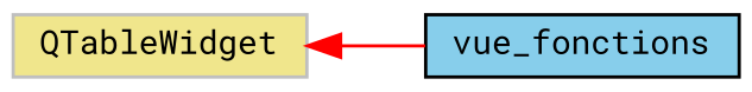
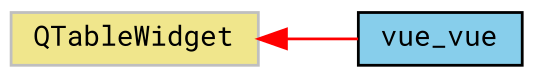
  digraph {
    rankdir=LR
    fontname="Roboto Mono"
    node [fontname="Roboto Mono" fontsize=10 shape=record style=filled]
    n1 [color=grey75 fillcolor=khaki height=0.2 label=QTableWidget width=0.4]
-   n2 [color=black fillcolor=skyblue height=0.2 label=vue_fonctions width=0.4]
+   n2 [color=black fillcolor=skyblue height=0.2 label=vue_vue width=0.4]
    n1 -> n2 [color=red dir=back fontname="Roboto Mono" fontsize=10 labelfontname=Helvetica labelfontsize=10 style=solid]
  }
